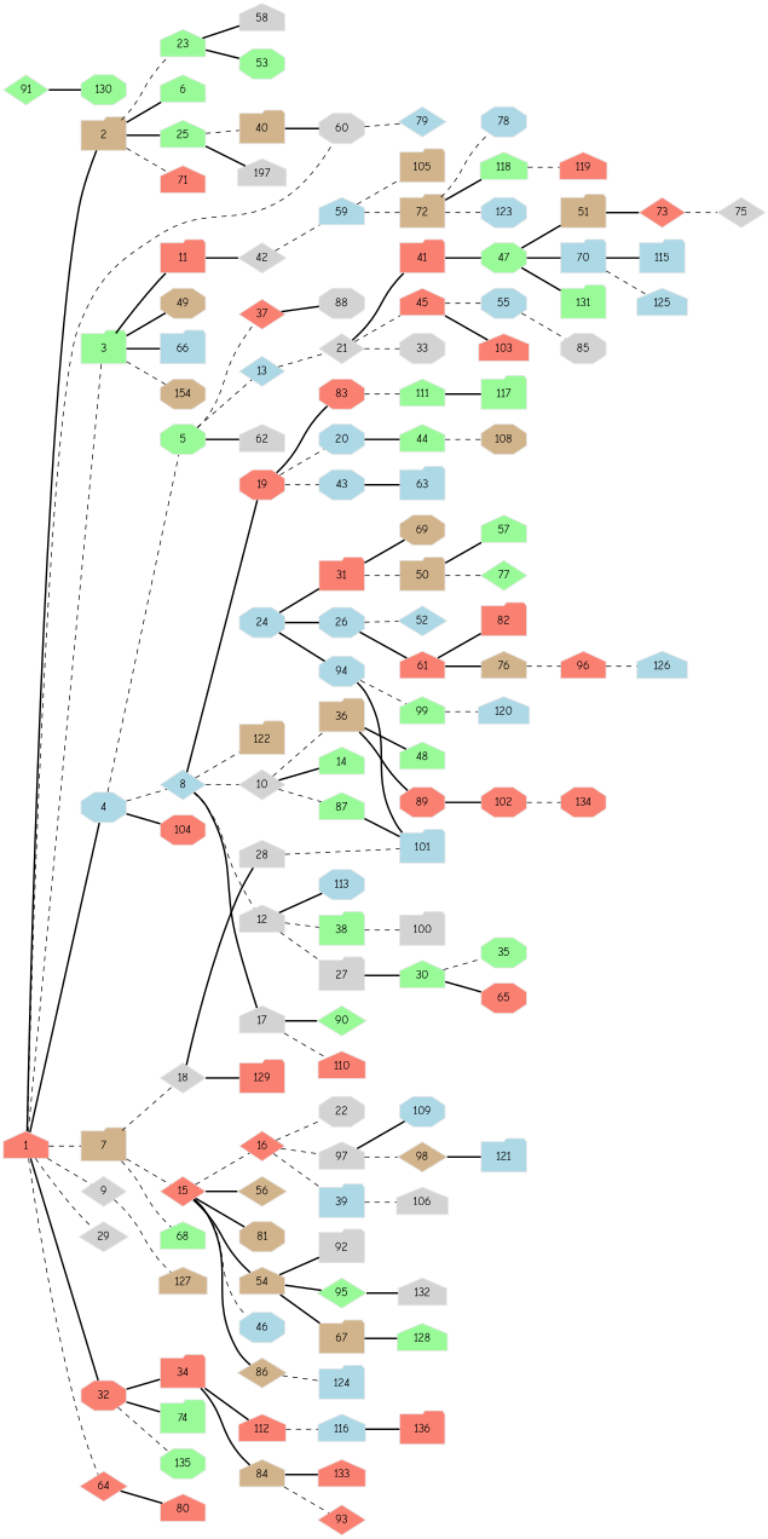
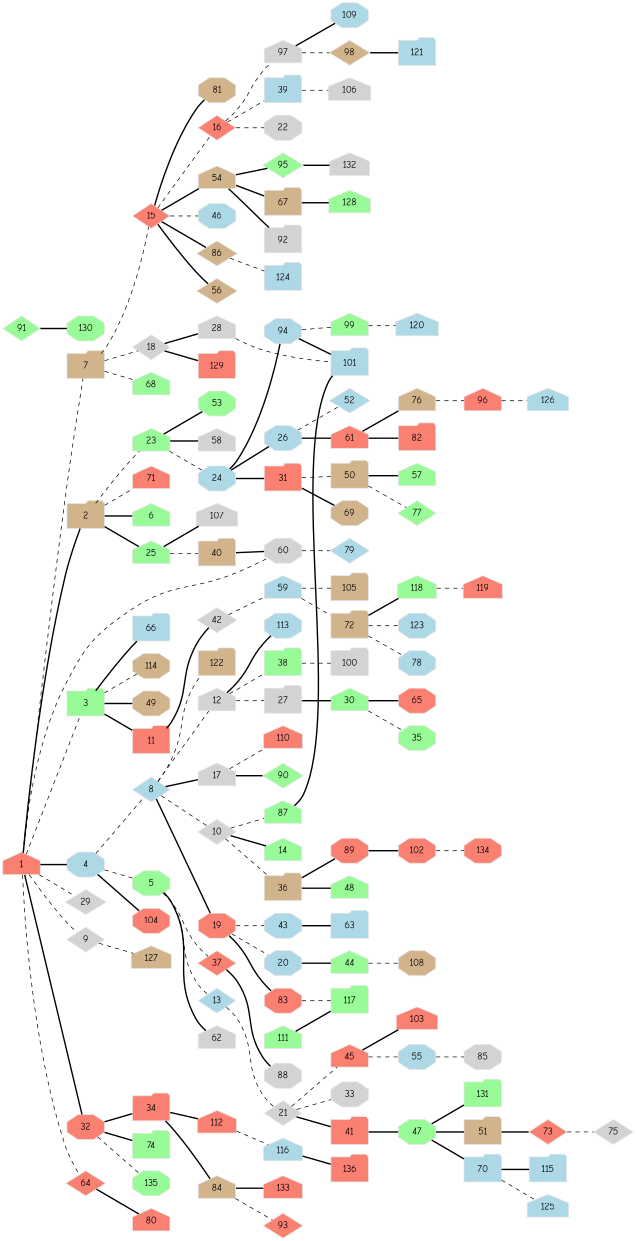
  graph {
    fontname="Comic Neue"
    rankdir=LR
    node [color=gray90 fillcolor=salmon fontname="Comic Neue" shape=house style=filled]
    edge [fontname="Comic Neue" style=bold]
    2 [fillcolor=tan shape=folder]
    1
    3 [fillcolor=palegreen shape=folder]
    4 [fillcolor=lightblue shape=octagon]
    7 [fillcolor=tan shape=folder]
    9 [fillcolor=lightgrey shape=diamond]
    29 [fillcolor=lightgrey shape=diamond]
    32 [shape=octagon]
    60 [fillcolor=lightgrey shape=octagon]
    64 [shape=diamond]
    6 [fillcolor=palegreen]
    23 [fillcolor=palegreen]
    25 [fillcolor=palegreen]
    71
    11 [shape=folder]
    49 [fillcolor=tan shape=octagon]
    66 [fillcolor=lightblue shape=folder]
-   114 [fillcolor=tan shape=octagon label=154]
+   114 [fillcolor=tan shape=octagon]
    5 [fillcolor=palegreen shape=octagon]
    8 [fillcolor=lightblue shape=diamond]
    104 [shape=octagon]
    15 [shape=diamond]
    18 [fillcolor=lightgrey shape=diamond]
    68 [fillcolor=palegreen]
    127 [fillcolor=tan]
    34 [shape=folder]
    74 [fillcolor=palegreen shape=folder]
    135 [fillcolor=palegreen shape=octagon]
    79 [fillcolor=lightblue shape=diamond]
    80
    24 [fillcolor=lightblue shape=octagon]
    53 [fillcolor=palegreen shape=octagon]
    58 [fillcolor=lightgrey]
    40 [fillcolor=tan shape=folder]
-   107 [fillcolor=lightgrey label=197]
+   107 [fillcolor=lightgrey]
    42 [fillcolor=lightgrey shape=diamond]
    13 [fillcolor=lightblue shape=diamond]
    37 [shape=diamond]
    62 [fillcolor=lightgrey]
    10 [fillcolor=lightgrey shape=diamond]
    12 [fillcolor=lightgrey]
    17 [fillcolor=lightgrey]
    19 [shape=octagon]
    122 [fillcolor=tan shape=folder]
    21 [fillcolor=lightgrey shape=diamond]
    88 [fillcolor=lightgrey shape=octagon]
    16 [shape=diamond]
    46 [fillcolor=lightblue shape=octagon]
    54 [fillcolor=tan]
    56 [fillcolor=tan shape=diamond]
    81 [fillcolor=tan shape=octagon]
    86 [fillcolor=tan shape=diamond]
    28 [fillcolor=lightgrey]
    129 [shape=folder]
    14 [fillcolor=palegreen]
    36 [fillcolor=tan shape=folder]
    87 [fillcolor=palegreen]
    27 [fillcolor=lightgrey shape=folder]
    38 [fillcolor=palegreen shape=folder]
    113 [fillcolor=lightblue shape=octagon]
    90 [fillcolor=palegreen shape=diamond]
    110
    20 [fillcolor=lightblue shape=octagon]
    43 [fillcolor=lightblue shape=octagon]
    83 [shape=octagon]
    48 [fillcolor=palegreen]
    89 [shape=octagon]
    101 [fillcolor=lightblue shape=folder]
    59 [fillcolor=lightblue]
    30 [fillcolor=palegreen]
    100 [fillcolor=lightgrey shape=folder]
    33 [fillcolor=lightgrey shape=octagon]
    41 [shape=folder]
    45
    22 [fillcolor=lightgrey shape=octagon]
    39 [fillcolor=lightblue shape=folder]
    97 [fillcolor=lightgrey]
    67 [fillcolor=tan shape=folder]
    92 [fillcolor=lightgrey shape=folder]
    95 [fillcolor=palegreen shape=diamond]
    124 [fillcolor=lightblue shape=folder]
    106 [fillcolor=lightgrey]
    98 [fillcolor=tan shape=diamond]
    109 [fillcolor=lightblue shape=octagon]
    44 [fillcolor=palegreen]
    63 [fillcolor=lightblue shape=folder]
    111 [fillcolor=palegreen]
    108 [fillcolor=tan shape=octagon]
    47 [fillcolor=palegreen shape=octagon]
    55 [fillcolor=lightblue shape=octagon]
    103
    26 [fillcolor=lightblue shape=octagon]
    31 [shape=folder]
    94 [fillcolor=lightblue shape=octagon]
    52 [fillcolor=lightblue shape=diamond]
    61
    50 [fillcolor=tan shape=folder]
    69 [fillcolor=tan shape=octagon]
    99 [fillcolor=palegreen]
    76 [fillcolor=tan]
    82 [shape=folder]
    35 [fillcolor=palegreen shape=octagon]
    65 [shape=octagon]
    57 [fillcolor=palegreen]
    77 [fillcolor=palegreen shape=diamond]
    84 [fillcolor=tan]
    112
    93 [shape=diamond]
    133
    116 [fillcolor=lightblue]
    102 [shape=octagon]
    51 [fillcolor=tan shape=folder]
    70 [fillcolor=lightblue shape=folder]
    131 [fillcolor=palegreen shape=folder]
    72 [fillcolor=tan shape=folder]
    105 [fillcolor=tan shape=folder]
    85 [fillcolor=lightgrey shape=octagon]
    73 [shape=diamond]
    115 [fillcolor=lightblue shape=folder]
    125 [fillcolor=lightblue]
    75 [fillcolor=lightgrey shape=diamond]
    128 [fillcolor=palegreen]
    132 [fillcolor=lightgrey]
    78 [fillcolor=lightblue shape=octagon]
    118 [fillcolor=palegreen]
    123 [fillcolor=lightblue shape=octagon]
    91 [fillcolor=palegreen shape=diamond]
    130 [fillcolor=palegreen shape=octagon]
    96
    119
    126 [fillcolor=lightblue]
    117 [fillcolor=palegreen shape=folder]
    134 [shape=octagon]
    120 [fillcolor=lightblue]
    121 [fillcolor=lightblue shape=folder]
    136 [shape=folder]
    2 -- 6
    2 -- 23 [style=dashed]
    2 -- 25
    2 -- 71 [style=dashed]
    1 -- 2
    1 -- 3 [style=dashed]
    1 -- 4
    1 -- 7 [style=dashed]
    1 -- 9 [style=dashed]
    1 -- 29 [style=dashed]
    1 -- 32
    1 -- 60 [style=dashed]
    1 -- 64 [style=dashed]
    3 -- 11
    3 -- 49
    3 -- 66
    3 -- 114 [style=dashed]
    4 -- 5 [style=dashed]
    4 -- 8 [style=dashed]
    4 -- 104
    7 -- 15 [style=dashed]
    7 -- 18 [style=dashed]
    7 -- 68 [style=dashed]
    9 -- 127 [style=dashed]
    32 -- 34
    32 -- 74
    32 -- 135 [style=dashed]
    60 -- 79 [style=dashed]
    64 -- 80
+   23 -- 24 [style=dashed]
    23 -- 53
    23 -- 58
    25 -- 40 [style=dashed]
    25 -- 107
    11 -- 42
    5 -- 13 [style=dashed]
    5 -- 37 [style=dashed]
    5 -- 62
    8 -- 10 [style=dashed]
    8 -- 12 [style=dashed]
    8 -- 17
    8 -- 19
    8 -- 122 [style=dashed]
    15 -- 16 [style=dashed]
    15 -- 46 [style=dashed]
    15 -- 54
    15 -- 56
    15 -- 81
    15 -- 86
    18 -- 28
    18 -- 129
    34 -- 84
    34 -- 112
    24 -- 26
    24 -- 31
    24 -- 94
    40 -- 60
    42 -- 59 [style=dashed]
    13 -- 21 [style=dashed]
    37 -- 88
    10 -- 14
    10 -- 36 [style=dashed]
    10 -- 87 [style=dashed]
    12 -- 27 [style=dashed]
    12 -- 38 [style=dashed]
    12 -- 113
    17 -- 90
    17 -- 110 [style=dashed]
    19 -- 20 [style=dashed]
    19 -- 43 [style=dashed]
    19 -- 83
    21 -- 33 [style=dashed]
    21 -- 41
    21 -- 45 [style=dashed]
    16 -- 22 [style=dashed]
    16 -- 39 [style=dashed]
    16 -- 97 [style=dashed]
    54 -- 67
    54 -- 92
    54 -- 95
    86 -- 124 [style=dashed]
    28 -- 101 [style=dashed]
    36 -- 48
    36 -- 89
    87 -- 101
    27 -- 30
    38 -- 100 [style=dashed]
    20 -- 44
    43 -- 63
-   83 -- 111 [style=dashed]
+   83 -- 117 [style=dashed]
    89 -- 102
    59 -- 72 [style=dashed]
    59 -- 105 [style=dashed]
    30 -- 35 [style=dashed]
    30 -- 65
    41 -- 47
    45 -- 55 [style=dashed]
    45 -- 103
    39 -- 106 [style=dashed]
    97 -- 98 [style=dashed]
    97 -- 109
    67 -- 128
    95 -- 132
    98 -- 121
    44 -- 108 [style=dashed]
    111 -- 117
    47 -- 51
    47 -- 70
    47 -- 131
    55 -- 85 [style=dashed]
    26 -- 52 [style=dashed]
    26 -- 61
    31 -- 50 [style=dashed]
    31 -- 69
    94 -- 101
    94 -- 99 [style=dashed]
    61 -- 76
    61 -- 82
    50 -- 57
    50 -- 77 [style=dashed]
    99 -- 120 [style=dashed]
    76 -- 96 [style=dashed]
    84 -- 93 [style=dashed]
    84 -- 133
    112 -- 116 [style=dashed]
    116 -- 136
    102 -- 134 [style=dashed]
    51 -- 73
    70 -- 115
    70 -- 125 [style=dashed]
    72 -- 78 [style=dashed]
    72 -- 118
    72 -- 123 [style=dashed]
    73 -- 75 [style=dashed]
    118 -- 119 [style=dashed]
    91 -- 130
    96 -- 126 [style=dashed]
  }
